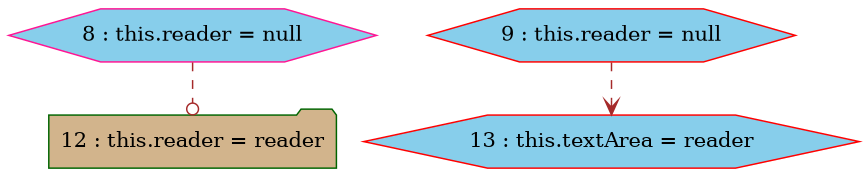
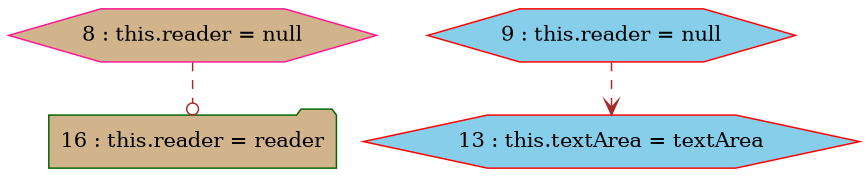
  digraph {
    node [color=red fillcolor=tan shape=hexagon style=filled]
    edge [color=brown style=dashed]
-   "8 : this.reader = null" [color=deeppink fillcolor=skyblue]
-   "12 : this.reader = reader" [color=darkgreen shape=folder]
+   "8 : this.reader = null" [color=deeppink]
+   "12 : this.reader = reader" [color=darkgreen shape=folder label="16 : this.reader = reader"]
    n3 [fillcolor=skyblue label="9 : this.reader = null"]
-   "13 : this.textArea = textArea" [fillcolor=skyblue label="13 : this.textArea = reader"]
+   "13 : this.textArea = textArea" [fillcolor=skyblue]
    "8 : this.reader = null" -> "12 : this.reader = reader" [arrowhead=odot]
    n3 -> "13 : this.textArea = textArea" [arrowhead=vee]
  }
